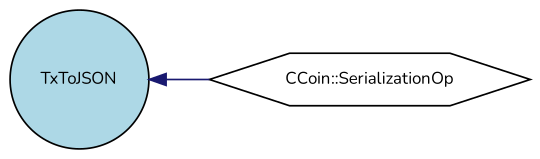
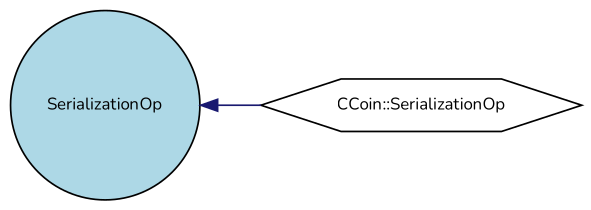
  digraph {
    rankdir=LR
    fontname=Nunito
    node [color=black fontname=Nunito fontsize=10 style=filled]
-   n1 [fillcolor=lightblue fontcolor=black height=0.2 label=TxToJSON shape=circle width=0.4]
+   n1 [fillcolor=lightblue fontcolor=black height=0.2 label=SerializationOp shape=circle width=0.4]
    n2 [fillcolor=white height=0.2 label="CCoin::SerializationOp" shape=hexagon width=0.4]
    n1 -> n2 [color=midnightblue dir=back fontname=Nunito fontsize=10 labelfontname=Helvetica labelfontsize=10 style=solid]
  }
